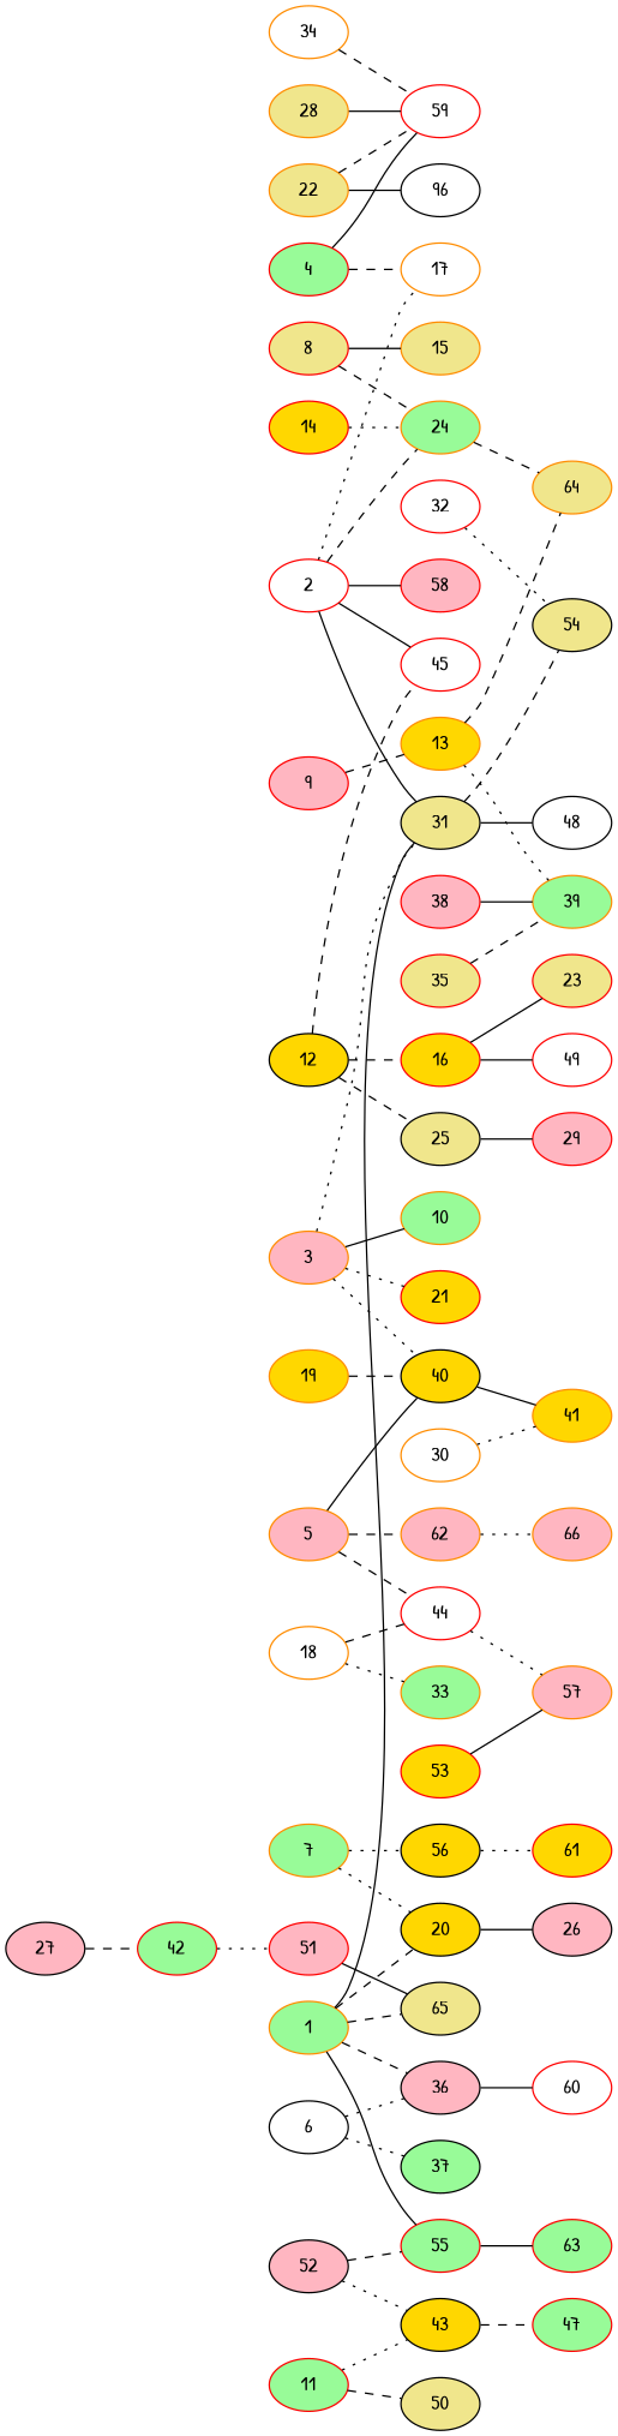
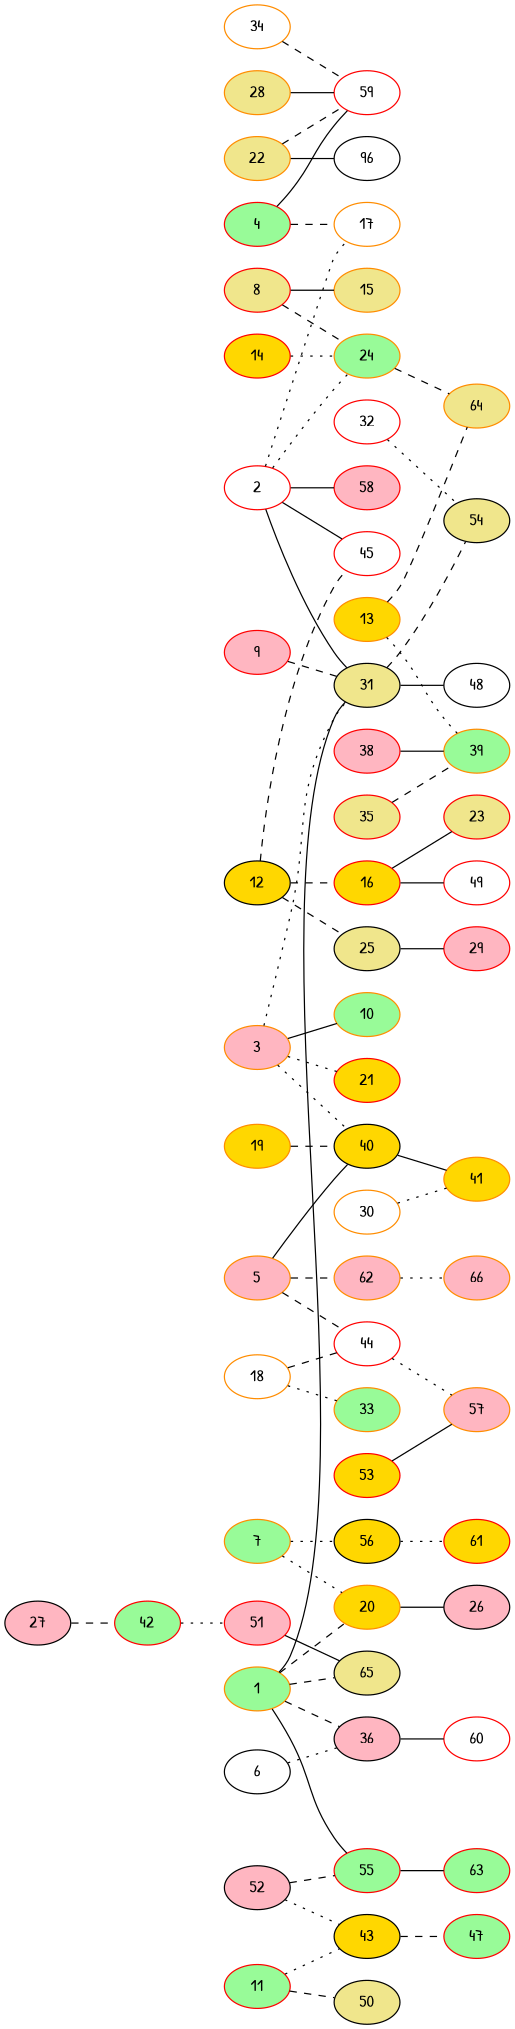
  graph {
    fontname="Patrick Hand"
    rankdir=LR
    node [color=red fillcolor=lightpink fontname="Patrick Hand" style=filled]
    edge [fontname="Patrick Hand" style=dashed weight=1.0]
    1 [color=darkorange fillcolor=palegreen]
-   20 [color=black fillcolor=gold]
+   20 [color=darkorange fillcolor=gold]
    31 [color=black fillcolor=khaki]
    36 [color=black]
    55 [fillcolor=palegreen]
    65 [color=black fillcolor=khaki]
    26 [color=black]
    48 [color=black fillcolor=white]
    54 [color=black fillcolor=khaki]
    60 [fillcolor=white]
    63 [fillcolor=palegreen]
    2 [fillcolor=white]
    17 [color=darkorange fillcolor=white]
    24 [color=darkorange fillcolor=palegreen]
    45 [fillcolor=white]
    58
    64 [color=darkorange fillcolor=khaki]
    3 [color=darkorange]
    10 [color=darkorange fillcolor=palegreen]
    21 [fillcolor=gold]
    40 [color=black fillcolor=gold]
    41 [color=darkorange fillcolor=gold]
    4 [fillcolor=palegreen]
    59 [fillcolor=white]
    5 [color=darkorange]
    44 [fillcolor=white]
    62 [color=darkorange]
    57 [color=darkorange]
    66 [color=darkorange]
    6 [color=black fillcolor=white]
-   37 [color=black fillcolor=palegreen]
    7 [color=darkorange fillcolor=palegreen]
    56 [color=black fillcolor=gold]
    61 [fillcolor=gold]
    8 [fillcolor=khaki]
    15 [color=darkorange fillcolor=khaki]
    9
    11 [fillcolor=palegreen]
    43 [color=black fillcolor=gold]
    50 [color=black fillcolor=khaki]
    47 [fillcolor=palegreen]
    12 [color=black fillcolor=gold]
    16 [fillcolor=gold]
    25 [color=black fillcolor=khaki]
    23 [fillcolor=khaki]
    49 [fillcolor=white]
    29
    13 [color=darkorange fillcolor=gold]
    39 [color=darkorange fillcolor=palegreen]
    14 [fillcolor=gold]
    18 [color=darkorange fillcolor=white]
    33 [color=darkorange fillcolor=palegreen]
    19 [color=darkorange fillcolor=gold]
    22 [color=darkorange fillcolor=khaki]
    n55 [color=black fillcolor=white label=96]
    27 [color=black]
    42 [fillcolor=palegreen]
    51
    28 [color=darkorange fillcolor=khaki]
    30 [color=darkorange fillcolor=white]
    32 [fillcolor=white]
    34 [color=darkorange fillcolor=white]
    35 [fillcolor=khaki]
    38
    52 [color=black]
    53 [fillcolor=gold]
    1 -- 20
    1 -- 31 [style=solid]
    1 -- 36
    1 -- 55 [style=solid]
    1 -- 65
    20 -- 26 [style=solid]
    31 -- 48 [style=solid]
    31 -- 54
    36 -- 60 [style=solid]
    55 -- 63 [style=solid]
    2 -- 31 [style=solid]
    2 -- 17 [style=dotted]
-   2 -- 24
+   2 -- 24 [style=dotted]
    2 -- 45 [style=solid]
    2 -- 58 [style=solid]
    24 -- 64
    3 -- 31 [style=dotted]
    3 -- 10 [style=solid]
    3 -- 21 [style=dotted]
    3 -- 40 [style=dotted]
    40 -- 41 [style=solid]
    4 -- 17
    4 -- 59 [style=solid]
    5 -- 40 [style=solid]
    5 -- 44
    5 -- 62
    44 -- 57 [style=dotted]
    62 -- 66 [style=dotted]
    6 -- 36 [style=dotted]
-   6 -- 37 [style=dotted]
    7 -- 20 [style=dotted]
    7 -- 56 [style=dotted]
    56 -- 61 [style=dotted]
    8 -- 24
    8 -- 15 [style=solid]
-   9 -- 13
+   9 -- 31
    11 -- 43 [style=dotted]
    11 -- 50
    43 -- 47
    12 -- 45
    12 -- 16
    12 -- 25
    16 -- 23 [style=solid]
    16 -- 49 [style=solid]
    25 -- 29 [style=solid]
    13 -- 64
    13 -- 39 [style=dotted]
    14 -- 24 [style=dotted]
    18 -- 44
    18 -- 33 [style=dotted]
    19 -- 40
    22 -- 59
    22 -- n55 [style=solid]
    27 -- 42
    42 -- 51 [style=dotted]
    51 -- 65 [style=solid]
    28 -- 59 [style=solid]
    30 -- 41 [style=dotted]
    32 -- 54 [style=dotted]
    34 -- 59
    35 -- 39
    38 -- 39 [style=solid]
    52 -- 55
    52 -- 43 [style=dotted]
    53 -- 57 [style=solid]
  }
